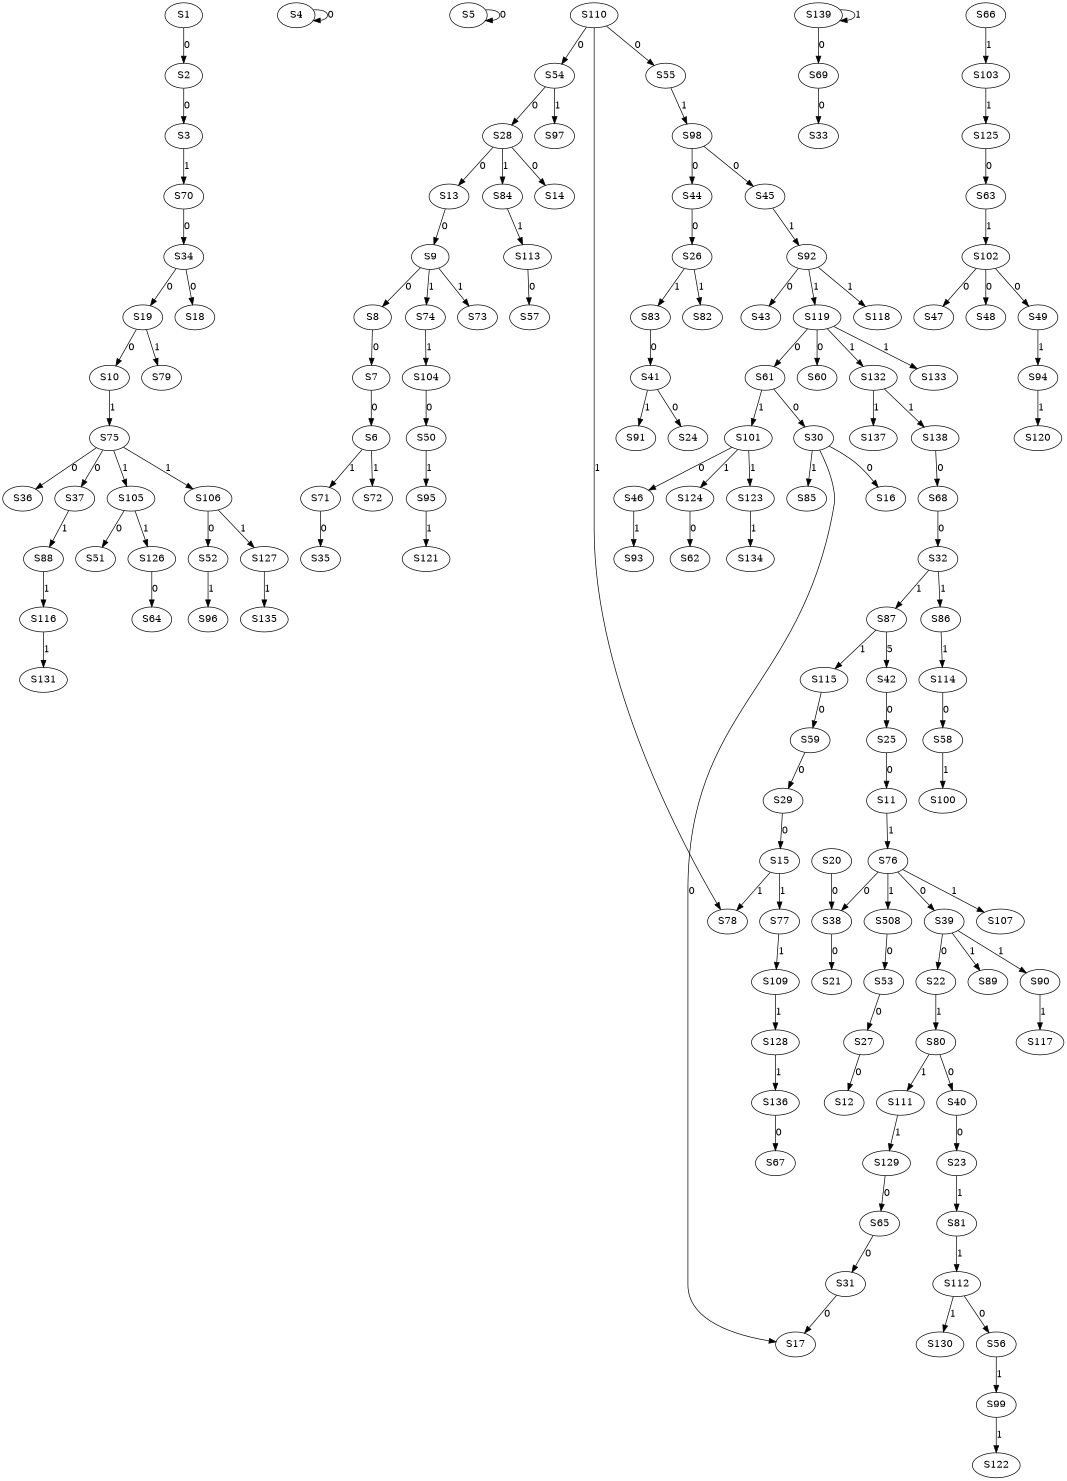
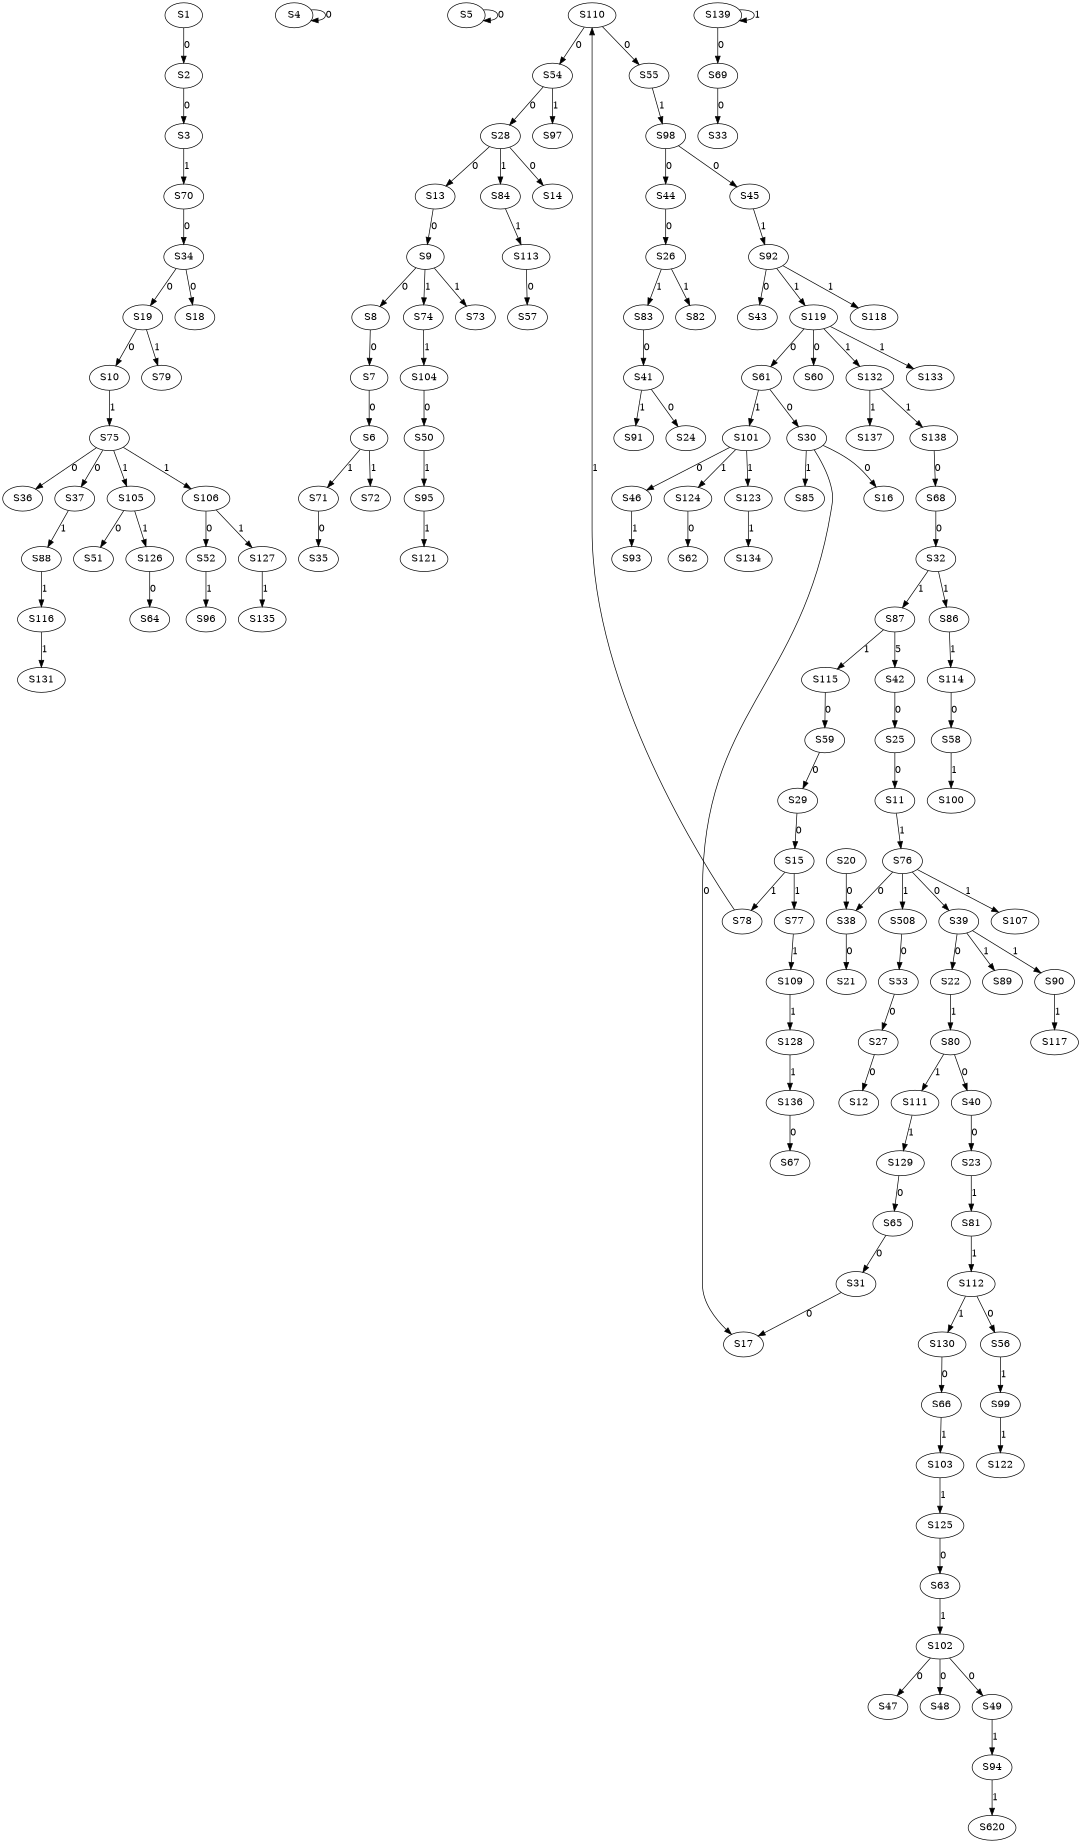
  strict digraph {
    S1
    S2
    S3
    S70
    S34
    S4
    S5
    S7
    S6
    S71
    S72
    S35
    S8
    S9
    S73
    S74
    S104
    S13
    S19
    S10
    S79
    S75
    S36
    S37
    S105
    S106
    S25
    S11
    S76
    S38
    S39
    n32 [label=S508]
    S107
    S27
    S12
    S28
    S14
    S84
    S113
    S29
    S15
    S77
    S78
    S109
    S110
    S30
    S16
    S17
    S85
    S18
    S21
    S20
    S22
    S89
    S90
    S80
    S117
    S40
    S111
    S23
    S81
    S112
    S41
    S24
    S91
    S42
    S44
    S26
    S83
    S82
    S53
    S54
    S97
    S59
    S61
    S101
    S46
    S124
    S123
    S65
    S31
    S68
    S32
    S87
    S86
    S115
    S114
    S69
    S33
    S88
    S51
    S126
    S52
    S127
    S116
    S129
    S92
    S43
    S119
    S118
    S60
    S132
    S133
    S98
    S45
    S93
    S62
    S134
    S102
    S47
    S48
    S49
    S94
-   S120
+   S120 [label=S620]
    S50
    S95
    S121
    S64
    S96
    S135
    S55
    S56
    S130
    S99
    S66
    S122
    S57
    S58
    S100
    S138
    S137
    S125
    S63
    S103
    S136
    S67
    S139
    S128
    S131
    S1 -> S2 [label=0]
    S2 -> S3 [label=0]
    S3 -> S70 [label=1]
    S70 -> S34 [label=0]
    S34 -> S19 [label=0]
    S34 -> S18 [label=0]
    S4 -> S4 [label=0]
    S5 -> S5 [label=0]
    S7 -> S6 [label=0]
    S6 -> S71 [label=1]
    S6 -> S72 [label=1]
    S71 -> S35 [label=0]
    S8 -> S7 [label=0]
    S9 -> S8 [label=0]
    S9 -> S73 [label=1]
    S9 -> S74 [label=1]
    S74 -> S104 [label=1]
    S104 -> S50 [label=0]
    S13 -> S9 [label=0]
    S19 -> S10 [label=0]
    S19 -> S79 [label=1]
    S10 -> S75 [label=1]
    S75 -> S36 [label=0]
    S75 -> S37 [label=0]
    S75 -> S105 [label=1]
    S75 -> S106 [label=1]
    S37 -> S88 [label=1]
    S105 -> S51 [label=0]
    S105 -> S126 [label=1]
    S106 -> S52 [label=0]
    S106 -> S127 [label=1]
    S25 -> S11 [label=0]
    S11 -> S76 [label=1]
    S76 -> S38 [label=0]
    S76 -> S39 [label=0]
    S76 -> n32 [label=1]
    S76 -> S107 [label=1]
    S38 -> S21 [label=0]
    S39 -> S22 [label=0]
    S39 -> S89 [label=1]
    S39 -> S90 [label=1]
    n32 -> S53 [label=0]
    S27 -> S12 [label=0]
    S28 -> S13 [label=0]
    S28 -> S14 [label=0]
    S28 -> S84 [label=1]
    S84 -> S113 [label=1]
    S113 -> S57 [label=0]
    S29 -> S15 [label=0]
    S15 -> S77 [label=1]
    S15 -> S78 [label=1]
    S77 -> S109 [label=1]
-   S110 -> S78 [label=1]
+   S78 -> S110 [label=1]
    S109 -> S128 [label=1]
    S110 -> S54 [label=0]
    S110 -> S55 [label=0]
    S30 -> S16 [label=0]
    S30 -> S17 [label=0]
    S30 -> S85 [label=1]
    S20 -> S38 [label=0]
    S22 -> S80 [label=1]
    S90 -> S117 [label=1]
    S80 -> S40 [label=0]
    S80 -> S111 [label=1]
    S40 -> S23 [label=0]
    S111 -> S129 [label=1]
    S23 -> S81 [label=1]
    S81 -> S112 [label=1]
    S112 -> S56 [label=0]
    S112 -> S130 [label=1]
    S41 -> S24 [label=0]
    S41 -> S91 [label=1]
    S42 -> S25 [label=0]
    S44 -> S26 [label=0]
    S26 -> S83 [label=1]
    S26 -> S82 [label=1]
    S83 -> S41 [label=0]
    S53 -> S27 [label=0]
    S54 -> S28 [label=0]
    S54 -> S97 [label=1]
    S59 -> S29 [label=0]
    S61 -> S30 [label=0]
    S61 -> S101 [label=1]
    S101 -> S46 [label=0]
    S101 -> S124 [label=1]
    S101 -> S123 [label=1]
    S46 -> S93 [label=1]
    S124 -> S62 [label=0]
    S123 -> S134 [label=1]
    S65 -> S31 [label=0]
    S31 -> S17 [label=0]
    S68 -> S32 [label=0]
    S32 -> S87 [label=1]
    S32 -> S86 [label=1]
    S87 -> S42 [label=5]
    S87 -> S115 [label=1]
    S86 -> S114 [label=1]
    S115 -> S59 [label=0]
    S114 -> S58 [label=0]
    S69 -> S33 [label=0]
    S88 -> S116 [label=1]
    S126 -> S64 [label=0]
    S52 -> S96 [label=1]
    S127 -> S135 [label=1]
    S116 -> S131 [label=1]
    S129 -> S65 [label=0]
    S92 -> S43 [label=0]
    S92 -> S119 [label=1]
    S92 -> S118 [label=1]
    S119 -> S61 [label=0]
    S119 -> S60 [label=0]
    S119 -> S132 [label=1]
    S119 -> S133 [label=1]
    S132 -> S138 [label=1]
    S132 -> S137 [label=1]
    S98 -> S44 [label=0]
    S98 -> S45 [label=0]
    S45 -> S92 [label=1]
    S102 -> S47 [label=0]
    S102 -> S48 [label=0]
    S102 -> S49 [label=0]
    S49 -> S94 [label=1]
    S94 -> S120 [label=1]
    S50 -> S95 [label=1]
    S95 -> S121 [label=1]
    S55 -> S98 [label=1]
    S56 -> S99 [label=1]
+   S130 -> S66 [label=0]
    S99 -> S122 [label=1]
    S66 -> S103 [label=1]
    S58 -> S100 [label=1]
    S138 -> S68 [label=0]
    S125 -> S63 [label=0]
    S63 -> S102 [label=1]
    S103 -> S125 [label=1]
    S136 -> S67 [label=0]
    S139 -> S69 [label=0]
    S139 -> S139 [label=1]
    S128 -> S136 [label=1]
  }
